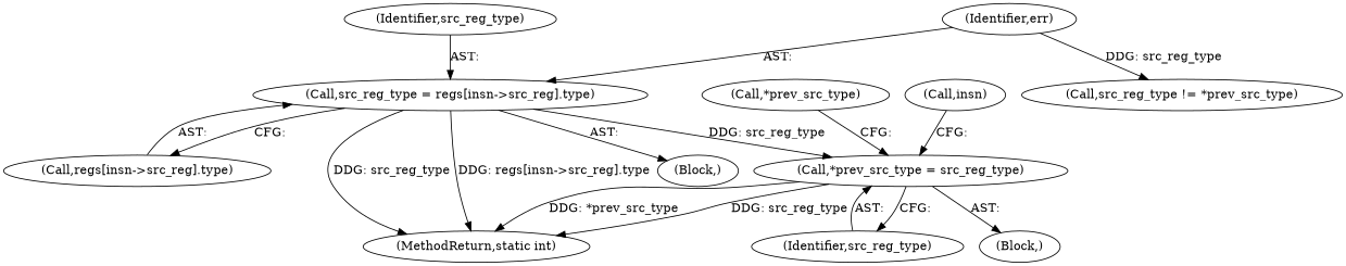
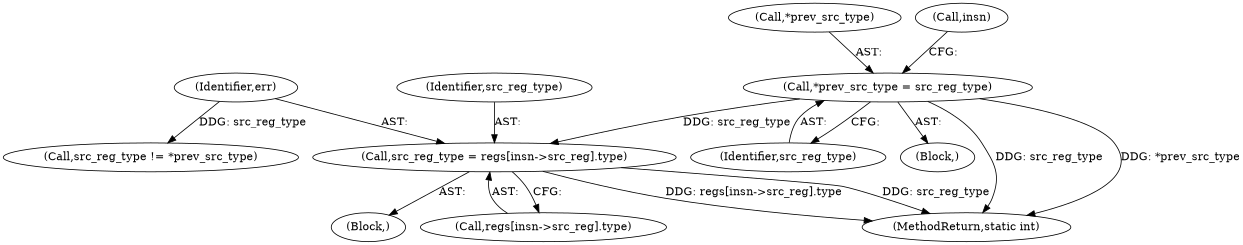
  digraph {
    n1 [label="(Call,*prev_src_type = src_reg_type)"]
    n2 [label="(MethodReturn,static int)"]
    n3 [label="(Identifier,src_reg_type)"]
    n4 [label="(Block,)"]
    n5 [label="(Call,src_reg_type = regs[insn->src_reg].type)"]
    n6 [label="(Block,)"]
    n7 [label="(Call,regs[insn->src_reg].type)"]
    n8 [label="(Call,src_reg_type != *prev_src_type)"]
    n9 [label="(Identifier,src_reg_type)"]
    n10 [label="(Identifier,err)"]
    n11 [label="(Call,*prev_src_type)"]
    n12 [label="(Call,insn)"]
    n1 -> n2 [label="DDG: *prev_src_type"]
    n1 -> n2 [label="DDG: src_reg_type"]
    n1 -> n3 [label="CFG: "]
    n1 -> n4 [label="AST: "]
    n3 -> n1 [label="AST: "]
-   n5 -> n1 [label="DDG: src_reg_type"]
+   n1 -> n5 [label="DDG: src_reg_type"]
    n5 -> n2 [label="DDG: regs[insn->src_reg].type"]
    n5 -> n2 [label="DDG: src_reg_type"]
    n5 -> n6 [label="AST: "]
    n5 -> n7 [label="CFG: "]
    n7 -> n5 [label="AST: "]
    n9 -> n5 [label="AST: "]
    n10 -> n5 [label="AST: "]
    n10 -> n8 [label="DDG: src_reg_type"]
-   n11 -> n1 [label="CFG: "]
+   n11 -> n1 [label="AST: "]
    n12 -> n1 [label="CFG: "]
  }
